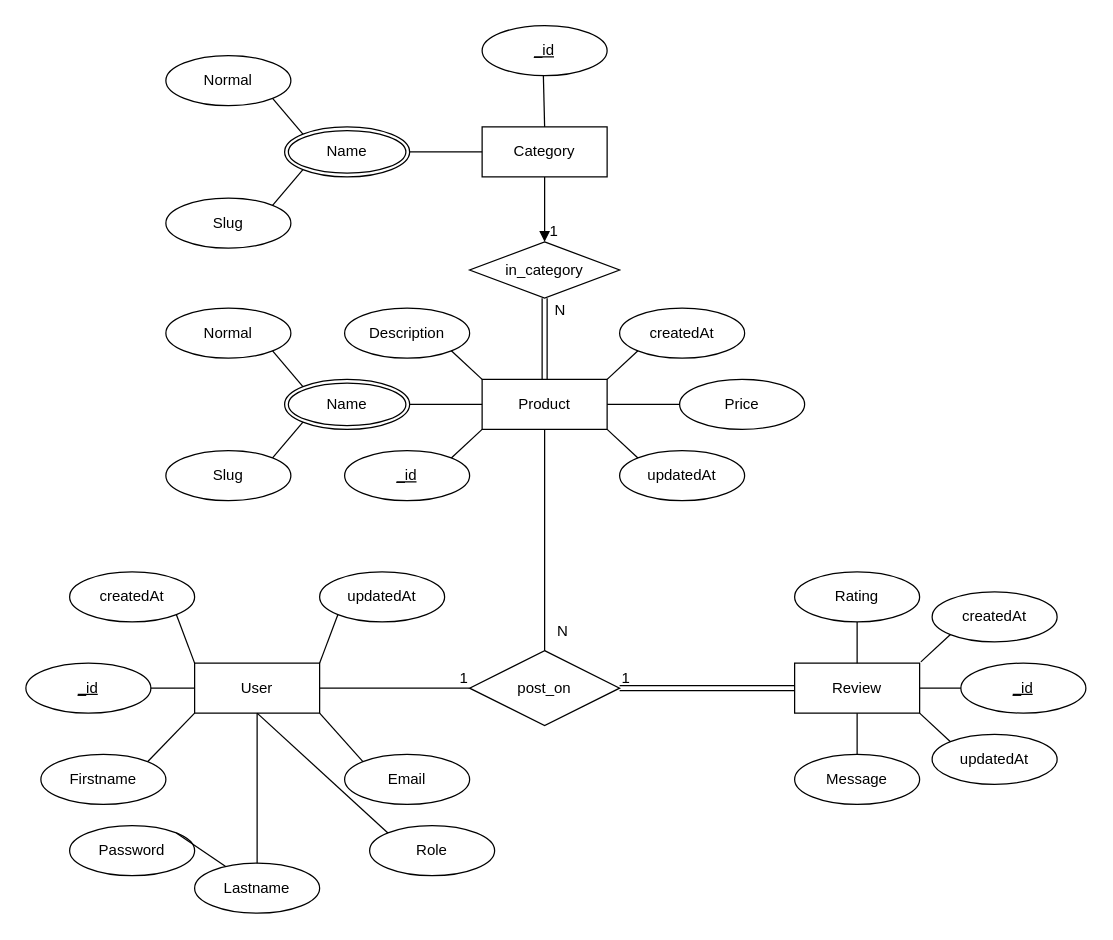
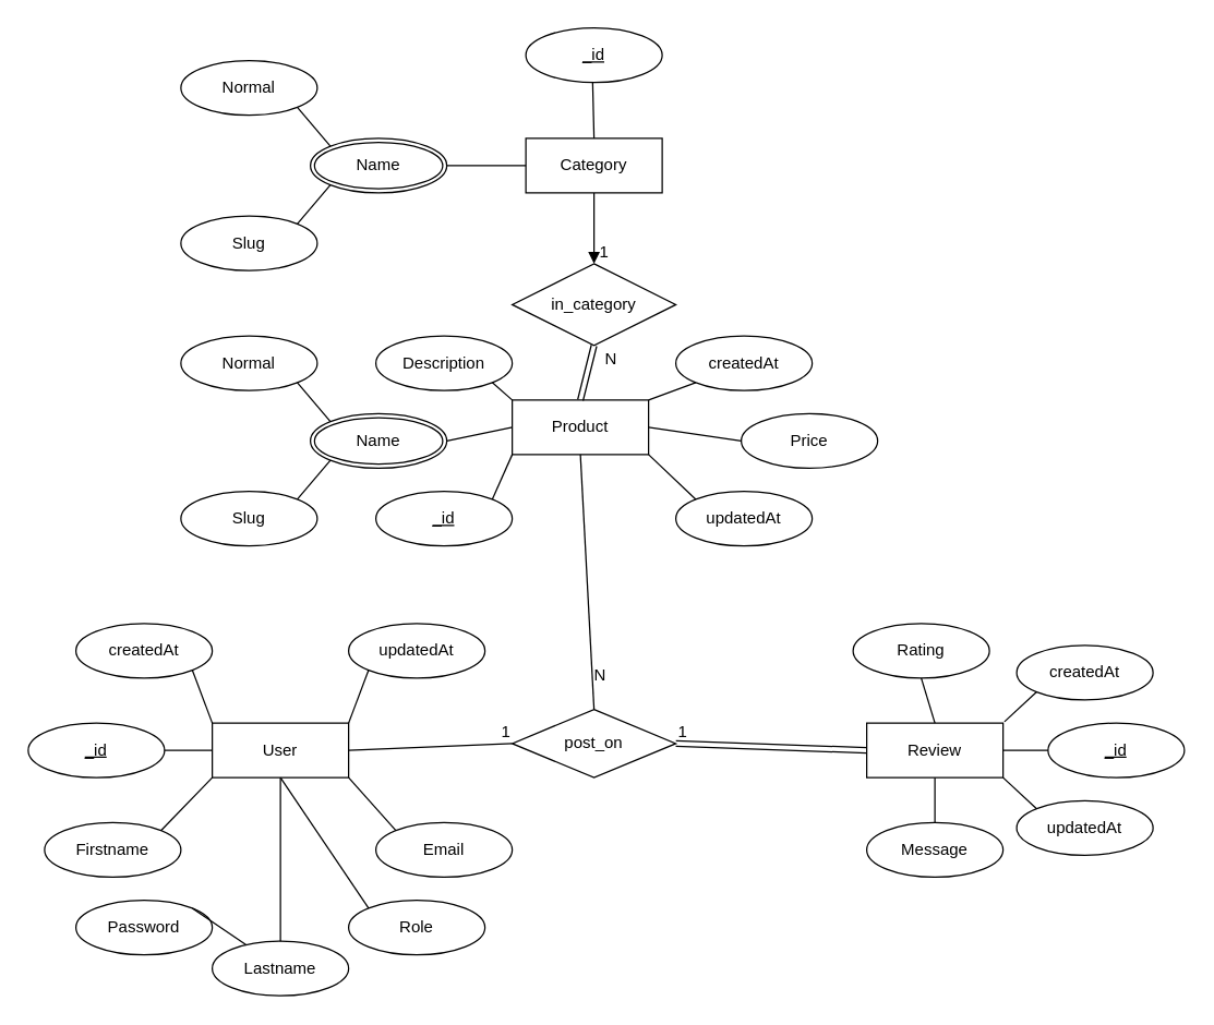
  <mxCell id="0" />
  <mxCell id="1" parent="0" />
- <mxCell id="2" value="Product" style="whiteSpace=wrap;html=1;align=center;" vertex="1" parent="1"><mxGeometry x="385" y="303" width="100" height="40" as="geometry" /></mxCell>
+ <mxCell id="2" value="Product" style="whiteSpace=wrap;html=1;align=center;" vertex="1" parent="1"><mxGeometry x="375" y="293" width="100" height="40" as="geometry" /></mxCell>
  <mxCell id="3" value="Category" style="whiteSpace=wrap;html=1;align=center;" vertex="1" parent="1"><mxGeometry x="385" y="101" width="100" height="40" as="geometry" /></mxCell>
  <mxCell id="4" value="Review" style="whiteSpace=wrap;html=1;align=center;" vertex="1" parent="1"><mxGeometry x="635" y="530" width="100" height="40" as="geometry" /></mxCell>
  <mxCell id="5" value="User" style="whiteSpace=wrap;html=1;align=center;" vertex="1" parent="1"><mxGeometry x="155" y="530" width="100" height="40" as="geometry" /></mxCell>
- <mxCell id="6" value="post_on" style="shape=rhombus;perimeter=rhombusPerimeter;whiteSpace=wrap;html=1;align=center;" vertex="1" parent="1"><mxGeometry x="375" y="520" width="120" height="60" as="geometry" /></mxCell>
+ <mxCell id="6" value="post_on" style="shape=rhombus;perimeter=rhombusPerimeter;whiteSpace=wrap;html=1;align=center;" vertex="1" parent="1"><mxGeometry x="375" y="520" width="120" height="50" as="geometry" /></mxCell>
  <mxCell id="7" value="" style="shape=link;html=1;rounded=0;entryX=0;entryY=0.5;entryDx=0;entryDy=0;exitX=1;exitY=0.5;exitDx=0;exitDy=0;" edge="1" parent="1" source="6" target="4"><mxGeometry relative="1" as="geometry"><mxPoint x="485" y="610" as="sourcePoint" /><mxPoint x="645" y="610" as="targetPoint" /></mxGeometry></mxCell>
  <mxCell id="8" value="1" style="resizable=0;html=1;whiteSpace=wrap;align=left;verticalAlign=bottom;" connectable="0" vertex="1" parent="7"><mxGeometry x="-1" relative="1" as="geometry" /></mxCell>
  <mxCell id="9" value="" style="endArrow=none;html=1;rounded=0;entryX=0;entryY=0.5;entryDx=0;entryDy=0;exitX=1;exitY=0.5;exitDx=0;exitDy=0;" edge="1" parent="1" source="5" target="6"><mxGeometry relative="1" as="geometry"><mxPoint x="225" y="650" as="sourcePoint" /><mxPoint x="385" y="650" as="targetPoint" /></mxGeometry></mxCell>
  <mxCell id="10" value="1" style="resizable=0;html=1;whiteSpace=wrap;align=right;verticalAlign=bottom;" connectable="0" vertex="1" parent="9"><mxGeometry x="1" relative="1" as="geometry" /></mxCell>
  <mxCell id="11" value="" style="endArrow=none;html=1;rounded=0;entryX=0.5;entryY=1;entryDx=0;entryDy=0;exitX=0.5;exitY=0;exitDx=0;exitDy=0;" edge="1" parent="1" source="6" target="2"><mxGeometry relative="1" as="geometry"><mxPoint x="305" y="490" as="sourcePoint" /><mxPoint x="465" y="490" as="targetPoint" /></mxGeometry></mxCell>
  <mxCell id="12" value="N" style="resizable=0;html=1;whiteSpace=wrap;align=right;verticalAlign=bottom;" connectable="0" vertex="1" parent="11"><mxGeometry x="1" relative="1" as="geometry"><mxPoint x="20" y="170" as="offset" /></mxGeometry></mxCell>
- <mxCell id="13" value="in_category" style="shape=rhombus;perimeter=rhombusPerimeter;whiteSpace=wrap;html=1;align=center;" vertex="1" parent="1"><mxGeometry x="375" y="193" width="120" height="45" as="geometry" /></mxCell>
+ <mxCell id="13" value="in_category" style="shape=rhombus;perimeter=rhombusPerimeter;whiteSpace=wrap;html=1;align=center;" vertex="1" parent="1"><mxGeometry x="375" y="193" width="120" height="60" as="geometry" /></mxCell>
  <mxCell id="14" value="" style="shape=link;html=1;rounded=0;entryX=0.5;entryY=1;entryDx=0;entryDy=0;exitX=0.5;exitY=0;exitDx=0;exitDy=0;" edge="1" parent="1" source="2" target="13"><mxGeometry relative="1" as="geometry"><mxPoint x="362" y="281" as="sourcePoint" /><mxPoint x="522" y="281" as="targetPoint" /></mxGeometry></mxCell>
  <mxCell id="15" value="N" style="resizable=0;html=1;whiteSpace=wrap;align=right;verticalAlign=bottom;" connectable="0" vertex="1" parent="14"><mxGeometry x="1" relative="1" as="geometry"><mxPoint x="18" y="18" as="offset" /></mxGeometry></mxCell>
  <mxCell id="16" value="" style="endArrow=block;html=1;rounded=0;entryX=0.5;entryY=0;entryDx=0;entryDy=0;exitX=0.5;exitY=1;exitDx=0;exitDy=0;" edge="1" parent="1" source="3" target="13"><mxGeometry relative="1" as="geometry"><mxPoint x="197" y="271" as="sourcePoint" /><mxPoint x="357" y="271" as="targetPoint" /></mxGeometry></mxCell>
  <mxCell id="17" value="1" style="resizable=0;html=1;whiteSpace=wrap;align=right;verticalAlign=bottom;" connectable="0" vertex="1" parent="16"><mxGeometry x="1" relative="1" as="geometry"><mxPoint x="12" as="offset" /></mxGeometry></mxCell>
  <mxCell id="18" value="" style="endArrow=none;html=1;rounded=0;exitX=0.5;exitY=0;exitDx=0;exitDy=0;entryX=0.49;entryY=1;entryDx=0;entryDy=0;entryPerimeter=0;" edge="1" parent="1" source="3" target="19"><mxGeometry relative="1" as="geometry"><mxPoint x="359" y="83" as="sourcePoint" /><mxPoint x="435" y="57" as="targetPoint" /></mxGeometry></mxCell>
  <mxCell id="19" value="_id" style="ellipse;whiteSpace=wrap;html=1;align=center;fontStyle=4;" vertex="1" parent="1"><mxGeometry x="385" y="20" width="100" height="40" as="geometry" /></mxCell>
  <mxCell id="20" value="" style="endArrow=none;html=1;rounded=0;exitX=1;exitY=0.5;exitDx=0;exitDy=0;entryX=0;entryY=0.5;entryDx=0;entryDy=0;" edge="1" parent="1" source="35" target="3"><mxGeometry relative="1" as="geometry"><mxPoint x="327" y="123" as="sourcePoint" /><mxPoint x="362" y="184" as="targetPoint" /></mxGeometry></mxCell>
  <mxCell id="21" value="" style="endArrow=none;html=1;rounded=0;exitX=1;exitY=0.5;exitDx=0;exitDy=0;entryX=0;entryY=0.5;entryDx=0;entryDy=0;" edge="1" parent="1" source="30" target="2"><mxGeometry relative="1" as="geometry"><mxPoint x="327" y="323" as="sourcePoint" /><mxPoint x="411" y="385" as="targetPoint" /></mxGeometry></mxCell>
  <mxCell id="22" value="Price" style="ellipse;whiteSpace=wrap;html=1;align=center;" vertex="1" parent="1"><mxGeometry x="543" y="303" width="100" height="40" as="geometry" /></mxCell>
  <mxCell id="23" value="Description" style="ellipse;whiteSpace=wrap;html=1;align=center;" vertex="1" parent="1"><mxGeometry x="275" y="246" width="100" height="40" as="geometry" /></mxCell>
  <mxCell id="24" value="createdAt" style="ellipse;whiteSpace=wrap;html=1;align=center;" vertex="1" parent="1"><mxGeometry x="495" y="246" width="100" height="40" as="geometry" /></mxCell>
  <mxCell id="25" value="updatedAt" style="ellipse;whiteSpace=wrap;html=1;align=center;" vertex="1" parent="1"><mxGeometry x="495" y="360" width="100" height="40" as="geometry" /></mxCell>
  <mxCell id="26" value="" style="endArrow=none;html=1;rounded=0;exitX=1;exitY=1;exitDx=0;exitDy=0;entryX=0;entryY=0;entryDx=0;entryDy=0;" edge="1" parent="1" source="23" target="2"><mxGeometry relative="1" as="geometry"><mxPoint x="368" y="289" as="sourcePoint" /><mxPoint x="528" y="289" as="targetPoint" /></mxGeometry></mxCell>
  <mxCell id="27" value="" style="endArrow=none;html=1;rounded=0;exitX=1;exitY=0;exitDx=0;exitDy=0;entryX=0;entryY=1;entryDx=0;entryDy=0;" edge="1" parent="1" source="2" target="24"><mxGeometry relative="1" as="geometry"><mxPoint x="484" y="301" as="sourcePoint" /><mxPoint x="644" y="301" as="targetPoint" /></mxGeometry></mxCell>
  <mxCell id="28" value="" style="endArrow=none;html=1;rounded=0;exitX=1;exitY=0.5;exitDx=0;exitDy=0;entryX=0;entryY=0.5;entryDx=0;entryDy=0;" edge="1" parent="1" source="2" target="22"><mxGeometry relative="1" as="geometry"><mxPoint x="538" y="343" as="sourcePoint" /><mxPoint x="698" y="343" as="targetPoint" /></mxGeometry></mxCell>
  <mxCell id="29" value="" style="endArrow=none;html=1;rounded=0;exitX=1;exitY=1;exitDx=0;exitDy=0;entryX=0;entryY=0;entryDx=0;entryDy=0;" edge="1" parent="1" source="2" target="25"><mxGeometry relative="1" as="geometry"><mxPoint x="625" y="367" as="sourcePoint" /><mxPoint x="785" y="367" as="targetPoint" /></mxGeometry></mxCell>
  <mxCell id="30" value="Name" style="ellipse;shape=doubleEllipse;margin=3;whiteSpace=wrap;html=1;align=center;" vertex="1" parent="1"><mxGeometry x="227" y="303" width="100" height="40" as="geometry" /></mxCell>
  <mxCell id="31" value="Normal" style="ellipse;whiteSpace=wrap;html=1;align=center;" vertex="1" parent="1"><mxGeometry x="132" y="246" width="100" height="40" as="geometry" /></mxCell>
  <mxCell id="32" value="Slug" style="ellipse;whiteSpace=wrap;html=1;align=center;" vertex="1" parent="1"><mxGeometry x="132" y="360" width="100" height="40" as="geometry" /></mxCell>
  <mxCell id="33" value="" style="endArrow=none;html=1;rounded=0;exitX=1;exitY=1;exitDx=0;exitDy=0;entryX=0;entryY=0;entryDx=0;entryDy=0;" edge="1" parent="1" source="31" target="30"><mxGeometry relative="1" as="geometry"><mxPoint x="230" y="361" as="sourcePoint" /><mxPoint x="390" y="361" as="targetPoint" /></mxGeometry></mxCell>
  <mxCell id="34" value="" style="endArrow=none;html=1;rounded=0;exitX=0;exitY=1;exitDx=0;exitDy=0;entryX=1;entryY=0;entryDx=0;entryDy=0;" edge="1" parent="1" source="30" target="32"><mxGeometry relative="1" as="geometry"><mxPoint x="258" y="366" as="sourcePoint" /><mxPoint x="418" y="366" as="targetPoint" /></mxGeometry></mxCell>
  <mxCell id="35" value="Name" style="ellipse;shape=doubleEllipse;margin=3;whiteSpace=wrap;html=1;align=center;" vertex="1" parent="1"><mxGeometry x="227" y="101" width="100" height="40" as="geometry" /></mxCell>
  <mxCell id="36" value="Normal" style="ellipse;whiteSpace=wrap;html=1;align=center;" vertex="1" parent="1"><mxGeometry x="132" y="44" width="100" height="40" as="geometry" /></mxCell>
  <mxCell id="37" value="Slug" style="ellipse;whiteSpace=wrap;html=1;align=center;" vertex="1" parent="1"><mxGeometry x="132" y="158" width="100" height="40" as="geometry" /></mxCell>
  <mxCell id="38" value="" style="endArrow=none;html=1;rounded=0;exitX=1;exitY=1;exitDx=0;exitDy=0;entryX=0;entryY=0;entryDx=0;entryDy=0;" edge="1" parent="1" source="36" target="35"><mxGeometry relative="1" as="geometry"><mxPoint x="230" y="159" as="sourcePoint" /><mxPoint x="390" y="159" as="targetPoint" /></mxGeometry></mxCell>
  <mxCell id="39" value="" style="endArrow=none;html=1;rounded=0;exitX=0;exitY=1;exitDx=0;exitDy=0;entryX=1;entryY=0;entryDx=0;entryDy=0;" edge="1" parent="1" source="35" target="37"><mxGeometry relative="1" as="geometry"><mxPoint x="258" y="164" as="sourcePoint" /><mxPoint x="418" y="164" as="targetPoint" /></mxGeometry></mxCell>
- <mxCell id="40" value="Rating" style="ellipse;whiteSpace=wrap;html=1;align=center;" vertex="1" parent="1"><mxGeometry x="635" y="457" width="100" height="40" as="geometry" /></mxCell>
+ <mxCell id="40" value="Rating" style="ellipse;whiteSpace=wrap;html=1;align=center;" vertex="1" parent="1"><mxGeometry x="625" y="457" width="100" height="40" as="geometry" /></mxCell>
  <mxCell id="41" value="_id" style="ellipse;whiteSpace=wrap;html=1;align=center;fontStyle=4;" vertex="1" parent="1"><mxGeometry x="275" y="360" width="100" height="40" as="geometry" /></mxCell>
  <mxCell id="42" value="" style="endArrow=none;html=1;rounded=0;exitX=0;exitY=1;exitDx=0;exitDy=0;entryX=1;entryY=0;entryDx=0;entryDy=0;" edge="1" parent="1" source="2" target="41"><mxGeometry relative="1" as="geometry"><mxPoint x="409" y="380" as="sourcePoint" /><mxPoint x="569" y="380" as="targetPoint" /></mxGeometry></mxCell>
  <mxCell id="43" value="Message" style="ellipse;whiteSpace=wrap;html=1;align=center;" vertex="1" parent="1"><mxGeometry x="635" y="603" width="100" height="40" as="geometry" /></mxCell>
  <mxCell id="44" value="" style="endArrow=none;html=1;rounded=0;exitX=0.5;exitY=0;exitDx=0;exitDy=0;entryX=0.5;entryY=1;entryDx=0;entryDy=0;" edge="1" parent="1" source="43" target="4"><mxGeometry relative="1" as="geometry"><mxPoint x="657" y="692" as="sourcePoint" /><mxPoint x="817" y="692" as="targetPoint" /></mxGeometry></mxCell>
  <mxCell id="45" value="" style="endArrow=none;html=1;rounded=0;exitX=0.5;exitY=1;exitDx=0;exitDy=0;entryX=0.5;entryY=0;entryDx=0;entryDy=0;" edge="1" parent="1" source="40" target="4"><mxGeometry relative="1" as="geometry"><mxPoint x="698" y="363" as="sourcePoint" /><mxPoint x="858" y="363" as="targetPoint" /></mxGeometry></mxCell>
  <mxCell id="46" value="_id" style="ellipse;whiteSpace=wrap;html=1;align=center;fontStyle=4;" vertex="1" parent="1"><mxGeometry x="768" y="530" width="100" height="40" as="geometry" /></mxCell>
  <mxCell id="47" value="" style="endArrow=none;html=1;rounded=0;exitX=0;exitY=0.5;exitDx=0;exitDy=0;entryX=1;entryY=0.5;entryDx=0;entryDy=0;" edge="1" parent="1" source="46" target="4"><mxGeometry relative="1" as="geometry"><mxPoint x="767" y="597" as="sourcePoint" /><mxPoint x="927" y="597" as="targetPoint" /></mxGeometry></mxCell>
  <mxCell id="48" value="createdAt" style="ellipse;whiteSpace=wrap;html=1;align=center;" vertex="1" parent="1"><mxGeometry x="745" y="473" width="100" height="40" as="geometry" /></mxCell>
  <mxCell id="49" value="updatedAt" style="ellipse;whiteSpace=wrap;html=1;align=center;" vertex="1" parent="1"><mxGeometry x="745" y="587" width="100" height="40" as="geometry" /></mxCell>
  <mxCell id="50" value="" style="endArrow=none;html=1;rounded=0;entryX=0;entryY=1;entryDx=0;entryDy=0;" edge="1" parent="1" target="48"><mxGeometry relative="1" as="geometry"><mxPoint x="736" y="529" as="sourcePoint" /><mxPoint x="894" y="528" as="targetPoint" /></mxGeometry></mxCell>
  <mxCell id="51" value="" style="endArrow=none;html=1;rounded=0;exitX=1;exitY=1;exitDx=0;exitDy=0;entryX=0;entryY=0;entryDx=0;entryDy=0;" edge="1" parent="1" target="49" source="4"><mxGeometry relative="1" as="geometry"><mxPoint x="735" y="570" as="sourcePoint" /><mxPoint x="1035" y="594" as="targetPoint" /></mxGeometry></mxCell>
  <mxCell id="52" value="_id" style="ellipse;whiteSpace=wrap;html=1;align=center;fontStyle=4;" vertex="1" parent="1"><mxGeometry x="20" y="530" width="100" height="40" as="geometry" /></mxCell>
  <mxCell id="53" value="" style="endArrow=none;html=1;rounded=0;exitX=1;exitY=0.5;exitDx=0;exitDy=0;entryX=0;entryY=0.5;entryDx=0;entryDy=0;" edge="1" parent="1" source="52" target="5"><mxGeometry relative="1" as="geometry"><mxPoint x="102" y="637" as="sourcePoint" /><mxPoint x="262" y="637" as="targetPoint" /></mxGeometry></mxCell>
  <mxCell id="54" value="Lastname" style="ellipse;whiteSpace=wrap;html=1;align=center;" vertex="1" parent="1"><mxGeometry x="155" y="690" width="100" height="40" as="geometry" /></mxCell>
  <mxCell id="55" value="Firstname" style="ellipse;whiteSpace=wrap;html=1;align=center;" vertex="1" parent="1"><mxGeometry x="32" y="603" width="100" height="40" as="geometry" /></mxCell>
  <mxCell id="56" value="Email" style="ellipse;whiteSpace=wrap;html=1;align=center;" vertex="1" parent="1"><mxGeometry x="275" y="603" width="100" height="40" as="geometry" /></mxCell>
  <mxCell id="57" value="Password" style="ellipse;whiteSpace=wrap;html=1;align=center;" vertex="1" parent="1"><mxGeometry x="55" y="660" width="100" height="40" as="geometry" /></mxCell>
- <mxCell id="58" value="Role" style="ellipse;whiteSpace=wrap;html=1;align=center;" vertex="1" parent="1"><mxGeometry x="295" y="660" width="100" height="40" as="geometry" /></mxCell>
+ <mxCell id="58" value="Role" style="ellipse;whiteSpace=wrap;html=1;align=center;" vertex="1" parent="1"><mxGeometry x="255" y="660" width="100" height="40" as="geometry" /></mxCell>
  <mxCell id="59" value="" style="endArrow=none;html=1;rounded=0;exitX=0.5;exitY=1;exitDx=0;exitDy=0;entryX=0.5;entryY=0;entryDx=0;entryDy=0;" edge="1" parent="1" source="5" target="54"><mxGeometry relative="1" as="geometry"><mxPoint x="165" y="590" as="sourcePoint" /><mxPoint x="325" y="590" as="targetPoint" /></mxGeometry></mxCell>
  <mxCell id="60" value="" style="endArrow=none;html=1;rounded=0;exitX=1;exitY=0;exitDx=0;exitDy=0;entryX=0;entryY=1;entryDx=0;entryDy=0;" edge="1" parent="1" source="55" target="5"><mxGeometry relative="1" as="geometry"><mxPoint x="135" y="600" as="sourcePoint" /><mxPoint x="295" y="600" as="targetPoint" /></mxGeometry></mxCell>
  <mxCell id="61" value="" style="endArrow=none;html=1;rounded=0;exitX=1;exitY=0;exitDx=0;exitDy=0;" edge="1" parent="1" source="57" target="54"><mxGeometry relative="1" as="geometry"><mxPoint x="145" y="630" as="sourcePoint" /><mxPoint x="305" y="630" as="targetPoint" /></mxGeometry></mxCell>
  <mxCell id="62" value="" style="endArrow=none;html=1;rounded=0;exitX=1;exitY=1;exitDx=0;exitDy=0;entryX=0;entryY=0;entryDx=0;entryDy=0;" edge="1" parent="1" source="5" target="56"><mxGeometry relative="1" as="geometry"><mxPoint x="295" y="590" as="sourcePoint" /><mxPoint x="455" y="590" as="targetPoint" /></mxGeometry></mxCell>
  <mxCell id="63" value="" style="endArrow=none;html=1;rounded=0;entryX=0;entryY=0;entryDx=0;entryDy=0;" edge="1" parent="1" target="58"><mxGeometry relative="1" as="geometry"><mxPoint x="205" y="570" as="sourcePoint" /><mxPoint x="385" y="630" as="targetPoint" /></mxGeometry></mxCell>
  <mxCell id="64" value="createdAt" style="ellipse;whiteSpace=wrap;html=1;align=center;" vertex="1" parent="1"><mxGeometry x="55" y="457" width="100" height="40" as="geometry" /></mxCell>
  <mxCell id="65" value="updatedAt" style="ellipse;whiteSpace=wrap;html=1;align=center;" vertex="1" parent="1"><mxGeometry x="255" y="457" width="100" height="40" as="geometry" /></mxCell>
  <mxCell id="66" value="" style="endArrow=none;html=1;rounded=0;exitX=1;exitY=1;exitDx=0;exitDy=0;entryX=0;entryY=0;entryDx=0;entryDy=0;" edge="1" parent="1" source="64" target="5"><mxGeometry relative="1" as="geometry"><mxPoint x="165" y="490" as="sourcePoint" /><mxPoint x="325" y="490" as="targetPoint" /></mxGeometry></mxCell>
  <mxCell id="67" value="" style="endArrow=none;html=1;rounded=0;exitX=1;exitY=0;exitDx=0;exitDy=0;entryX=0;entryY=1;entryDx=0;entryDy=0;" edge="1" parent="1" source="5" target="65"><mxGeometry relative="1" as="geometry"><mxPoint x="255" y="510" as="sourcePoint" /><mxPoint x="415" y="510" as="targetPoint" /></mxGeometry></mxCell>
